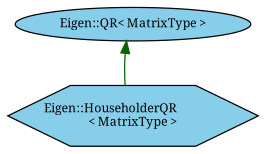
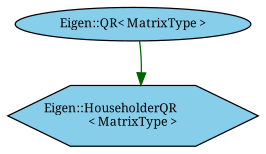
  digraph {
    fontname="Noto Serif"
    node [color=black fillcolor=skyblue fontname="Noto Serif" fontsize=10 style=filled]
    n1 [fontcolor=black height=0.2 label="Eigen::QR\< MatrixType \>" shape=ellipse width=0.4]
    n2 [height=0.2 label="Eigen::HouseholderQR\l\< MatrixType \>" shape=hexagon width=0.4]
-   n1 -> n2 [color=darkgreen dir=back fontname="Noto Serif" fontsize=10 labelfontname=Helvetica labelfontsize=10 style=solid]
+   n2 -> n1 [color=darkgreen dir=back fontname="Noto Serif" fontsize=10 labelfontname=Helvetica labelfontsize=10 style=solid]
  }
